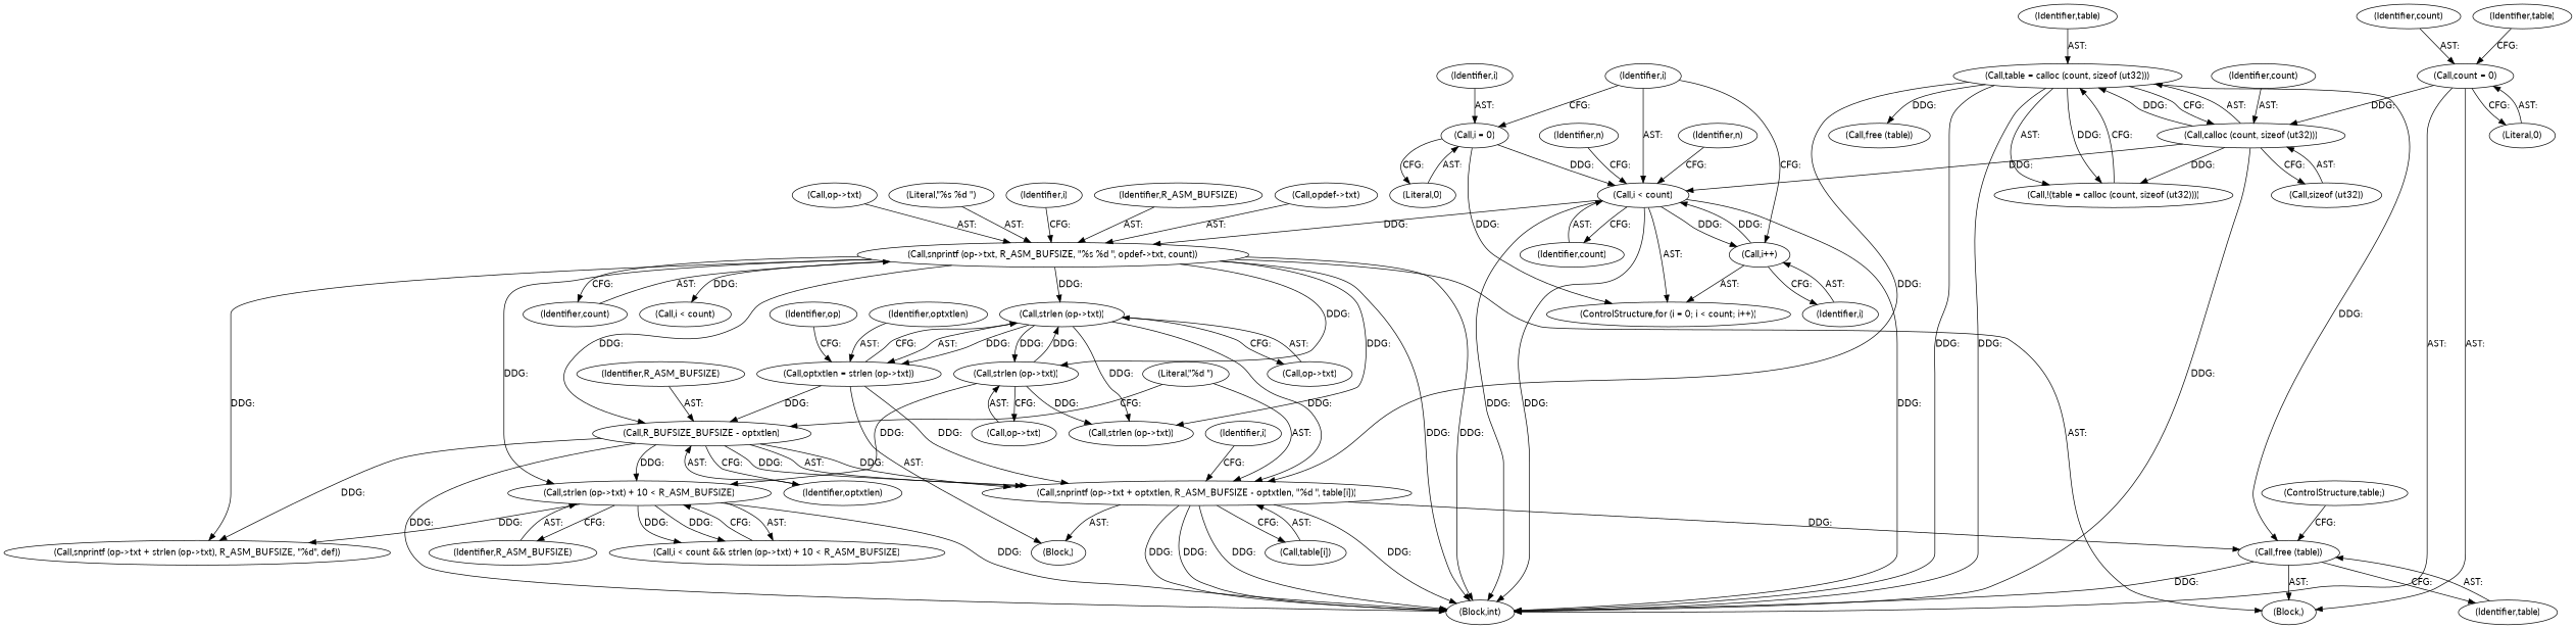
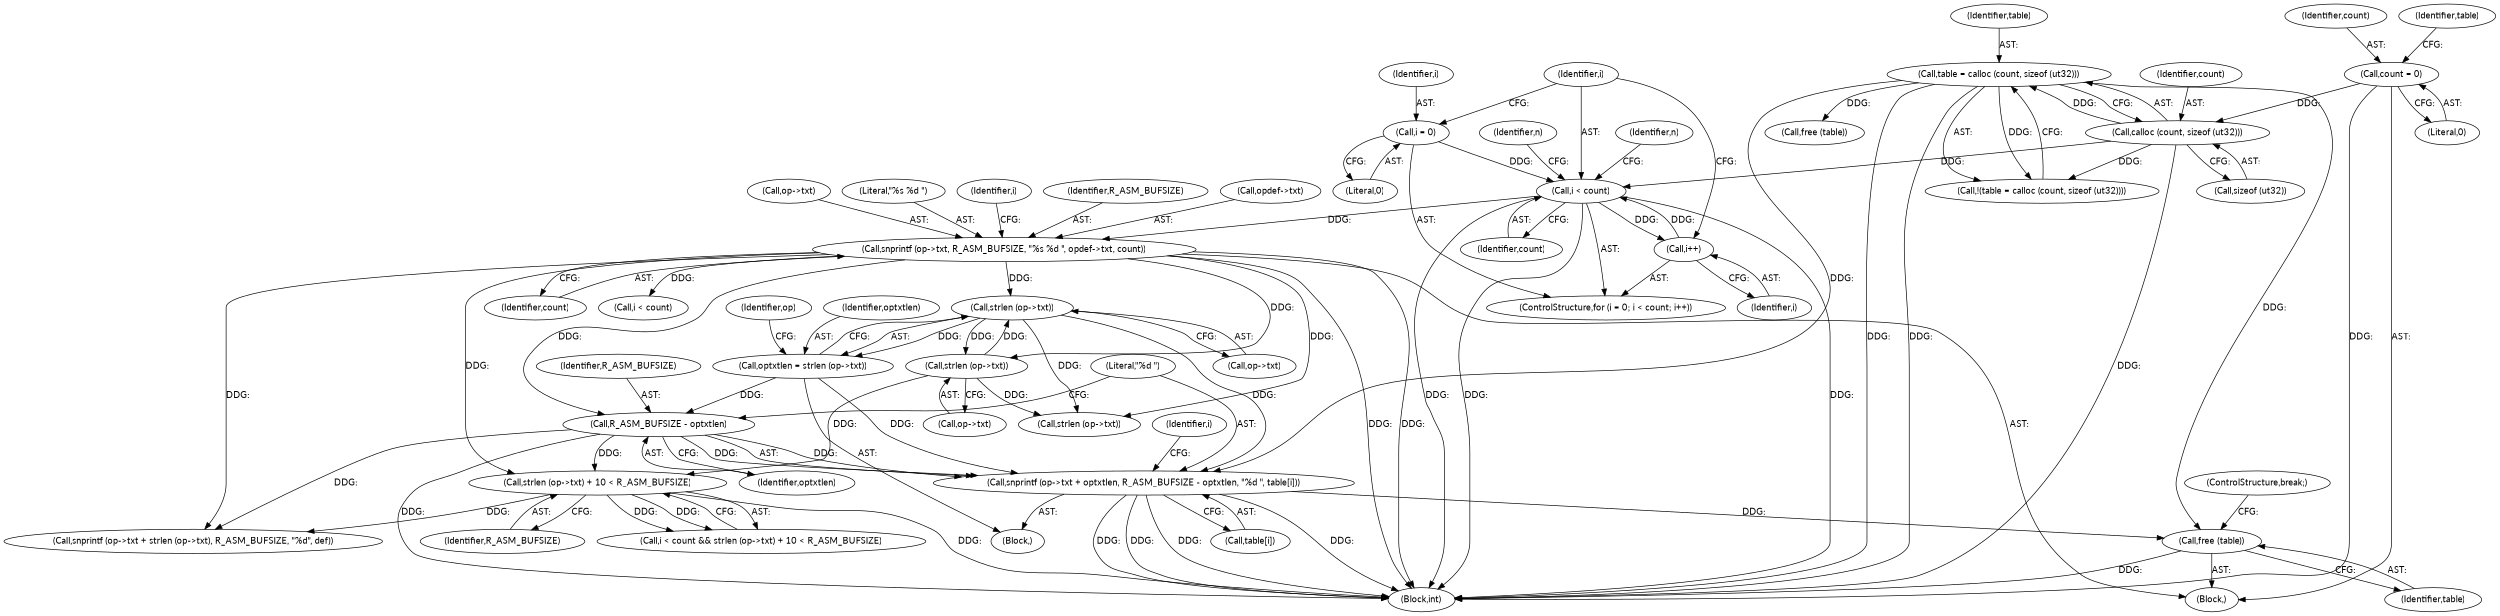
  digraph {
    fontname=Lato
    node [fontname=Lato]
    edge [fontname=Lato]
    n1 [label="(Call,free (table))"]
    n2 [label="(Block,)"]
    n3 [label="(Block,int)"]
    n4 [label="(Identifier,table)"]
    n5 [label="(Call,snprintf (op->txt + optxtlen, R_ASM_BUFSIZE - optxtlen, \"%d \", table[i]))"]
    n6 [label="(Call,table[i])"]
    n7 [label="(Block,)"]
    n8 [label="(Call,strlen (op->txt))"]
    n9 [label="(Call,strlen (op->txt))"]
    n10 [label="(Call,optxtlen = strlen (op->txt))"]
    n11 [label="(Call,strlen (op->txt))"]
    n12 [label="(Call,op->txt)"]
    n13 [label="(Call,strlen (op->txt) + 10 < R_ASM_BUFSIZE)"]
    n14 [label="(Call,op->txt)"]
-   n15 [label="(Call,R_BUFSIZE_BUFSIZE - optxtlen)"]
+   n15 [label="(Call,R_ASM_BUFSIZE - optxtlen)"]
    n16 [label="(Call,snprintf (op->txt, R_ASM_BUFSIZE, \"%s %d \", opdef->txt, count))"]
    n17 [label="(Call,snprintf (op->txt + strlen (op->txt), R_ASM_BUFSIZE, \"%d\", def))"]
    n18 [label="(Identifier,count)"]
    n19 [label="(Call,i < count)"]
    n20 [label="(Identifier,optxtlen)"]
    n21 [label="(Identifier,R_ASM_BUFSIZE)"]
    n22 [label="(Call,i < count && strlen (op->txt) + 10 < R_ASM_BUFSIZE)"]
    n23 [label="(Call,i < count)"]
    n24 [label="(Call,i++)"]
    n25 [label="(Identifier,count)"]
    n26 [label="(ControlStructure,for (i = 0; i < count; i++))"]
    n27 [label="(Identifier,i)"]
    n28 [label="(Call,i = 0)"]
    n29 [label="(Literal,0)"]
    n30 [label="(Call,calloc (count, sizeof (ut32)))"]
    n31 [label="(Call,table = calloc (count, sizeof (ut32)))"]
    n32 [label="(Call,!(table = calloc (count, sizeof (ut32))))"]
    n33 [label="(Call,sizeof (ut32))"]
    n34 [label="(Call,free (table))"]
    n35 [label="(Call,count = 0)"]
    n36 [label="(Literal,0)"]
    n37 [label="(Identifier,optxtlen)"]
    n38 [label="(Identifier,op)"]
-   n39 [label="(ControlStructure,table;)"]
+   n39 [label="(ControlStructure,break;)"]
    n40 [label="(Identifier,n)"]
    n41 [label="(Identifier,i)"]
    n42 [label="(Identifier,R_ASM_BUFSIZE)"]
    n43 [label="(Identifier,n)"]
    n44 [label="(Literal,\"%d \")"]
    n45 [label="(Identifier,count)"]
    n46 [label="(Call,op->txt)"]
    n47 [label="(Literal,\"%s %d \")"]
    n48 [label="(Identifier,i)"]
    n49 [label="(Identifier,table)"]
    n50 [label="(Identifier,R_ASM_BUFSIZE)"]
    n51 [label="(Identifier,table)"]
    n52 [label="(Identifier,count)"]
    n53 [label="(Identifier,i)"]
    n54 [label="(Identifier,i)"]
    n55 [label="(Call,opdef->txt)"]
    n1 -> n2 [label="AST: "]
    n1 -> n3 [label="DDG: "]
    n1 -> n4 [label="CFG: "]
    n4 -> n1 [label="AST: "]
    n5 -> n1 [label="DDG: "]
    n5 -> n3 [label="DDG: "]
    n5 -> n3 [label="DDG: "]
    n5 -> n3 [label="DDG: "]
    n5 -> n3 [label="DDG: "]
    n5 -> n6 [label="CFG: "]
    n5 -> n7 [label="AST: "]
    n6 -> n5 [label="AST: "]
    n8 -> n5 [label="DDG: "]
    n8 -> n9 [label="DDG: "]
    n8 -> n10 [label="AST: "]
    n8 -> n10 [label="DDG: "]
    n8 -> n11 [label="DDG: "]
    n8 -> n12 [label="CFG: "]
    n9 -> n8 [label="DDG: "]
    n9 -> n11 [label="DDG: "]
    n9 -> n13 [label="DDG: "]
    n9 -> n14 [label="CFG: "]
    n10 -> n5 [label="DDG: "]
    n10 -> n7 [label="AST: "]
    n10 -> n8 [label="CFG: "]
    n10 -> n15 [label="DDG: "]
    n12 -> n8 [label="AST: "]
    n13 -> n3 [label="DDG: "]
    n13 -> n17 [label="DDG: "]
    n13 -> n21 [label="CFG: "]
    n13 -> n22 [label="AST: "]
    n13 -> n22 [label="DDG: "]
    n13 -> n22 [label="DDG: "]
    n14 -> n9 [label="AST: "]
    n15 -> n3 [label="DDG: "]
    n15 -> n5 [label="AST: "]
    n15 -> n5 [label="DDG: "]
    n15 -> n5 [label="DDG: "]
    n15 -> n13 [label="DDG: "]
    n15 -> n17 [label="DDG: "]
    n15 -> n20 [label="CFG: "]
    n16 -> n2 [label="AST: "]
    n16 -> n3 [label="DDG: "]
    n16 -> n3 [label="DDG: "]
    n16 -> n8 [label="DDG: "]
    n16 -> n9 [label="DDG: "]
    n16 -> n11 [label="DDG: "]
    n16 -> n13 [label="DDG: "]
    n16 -> n15 [label="DDG: "]
    n16 -> n17 [label="DDG: "]
    n16 -> n18 [label="CFG: "]
    n16 -> n19 [label="DDG: "]
    n18 -> n16 [label="AST: "]
    n20 -> n15 [label="AST: "]
    n21 -> n13 [label="AST: "]
    n22 -> n13 [label="CFG: "]
    n23 -> n3 [label="DDG: "]
    n23 -> n3 [label="DDG: "]
    n23 -> n3 [label="DDG: "]
    n23 -> n16 [label="DDG: "]
    n23 -> n24 [label="DDG: "]
    n23 -> n25 [label="CFG: "]
    n23 -> n26 [label="AST: "]
    n24 -> n23 [label="DDG: "]
    n24 -> n26 [label="AST: "]
    n24 -> n27 [label="CFG: "]
    n25 -> n23 [label="AST: "]
    n27 -> n24 [label="AST: "]
    n28 -> n23 [label="DDG: "]
-   n28 -> n26 [label="DDG: "]
+   n28 -> n26 [label="AST: "]
    n28 -> n29 [label="CFG: "]
    n29 -> n28 [label="AST: "]
    n30 -> n3 [label="DDG: "]
    n30 -> n23 [label="DDG: "]
    n30 -> n31 [label="AST: "]
    n30 -> n31 [label="DDG: "]
    n30 -> n32 [label="DDG: "]
    n30 -> n33 [label="CFG: "]
    n31 -> n1 [label="DDG: "]
    n31 -> n3 [label="DDG: "]
    n31 -> n3 [label="DDG: "]
    n31 -> n5 [label="DDG: "]
    n31 -> n30 [label="CFG: "]
    n31 -> n32 [label="AST: "]
    n31 -> n32 [label="DDG: "]
    n31 -> n34 [label="DDG: "]
    n32 -> n31 [label="CFG: "]
    n33 -> n30 [label="AST: "]
    n35 -> n2 [label="AST: "]
-   n35 -> n3 [label="AST: "]
+   n35 -> n3 [label="DDG: "]
    n35 -> n30 [label="DDG: "]
    n35 -> n36 [label="CFG: "]
    n36 -> n35 [label="AST: "]
    n37 -> n10 [label="AST: "]
    n38 -> n10 [label="CFG: "]
    n39 -> n1 [label="CFG: "]
    n40 -> n23 [label="CFG: "]
    n41 -> n28 [label="AST: "]
    n42 -> n15 [label="AST: "]
    n43 -> n23 [label="CFG: "]
    n44 -> n5 [label="AST: "]
    n44 -> n15 [label="CFG: "]
    n45 -> n30 [label="AST: "]
    n46 -> n16 [label="AST: "]
    n47 -> n16 [label="AST: "]
    n48 -> n16 [label="CFG: "]
    n49 -> n31 [label="AST: "]
    n50 -> n16 [label="AST: "]
    n51 -> n35 [label="CFG: "]
    n52 -> n35 [label="AST: "]
    n53 -> n5 [label="CFG: "]
    n54 -> n23 [label="AST: "]
    n54 -> n24 [label="CFG: "]
    n54 -> n28 [label="CFG: "]
    n55 -> n16 [label="AST: "]
  }
